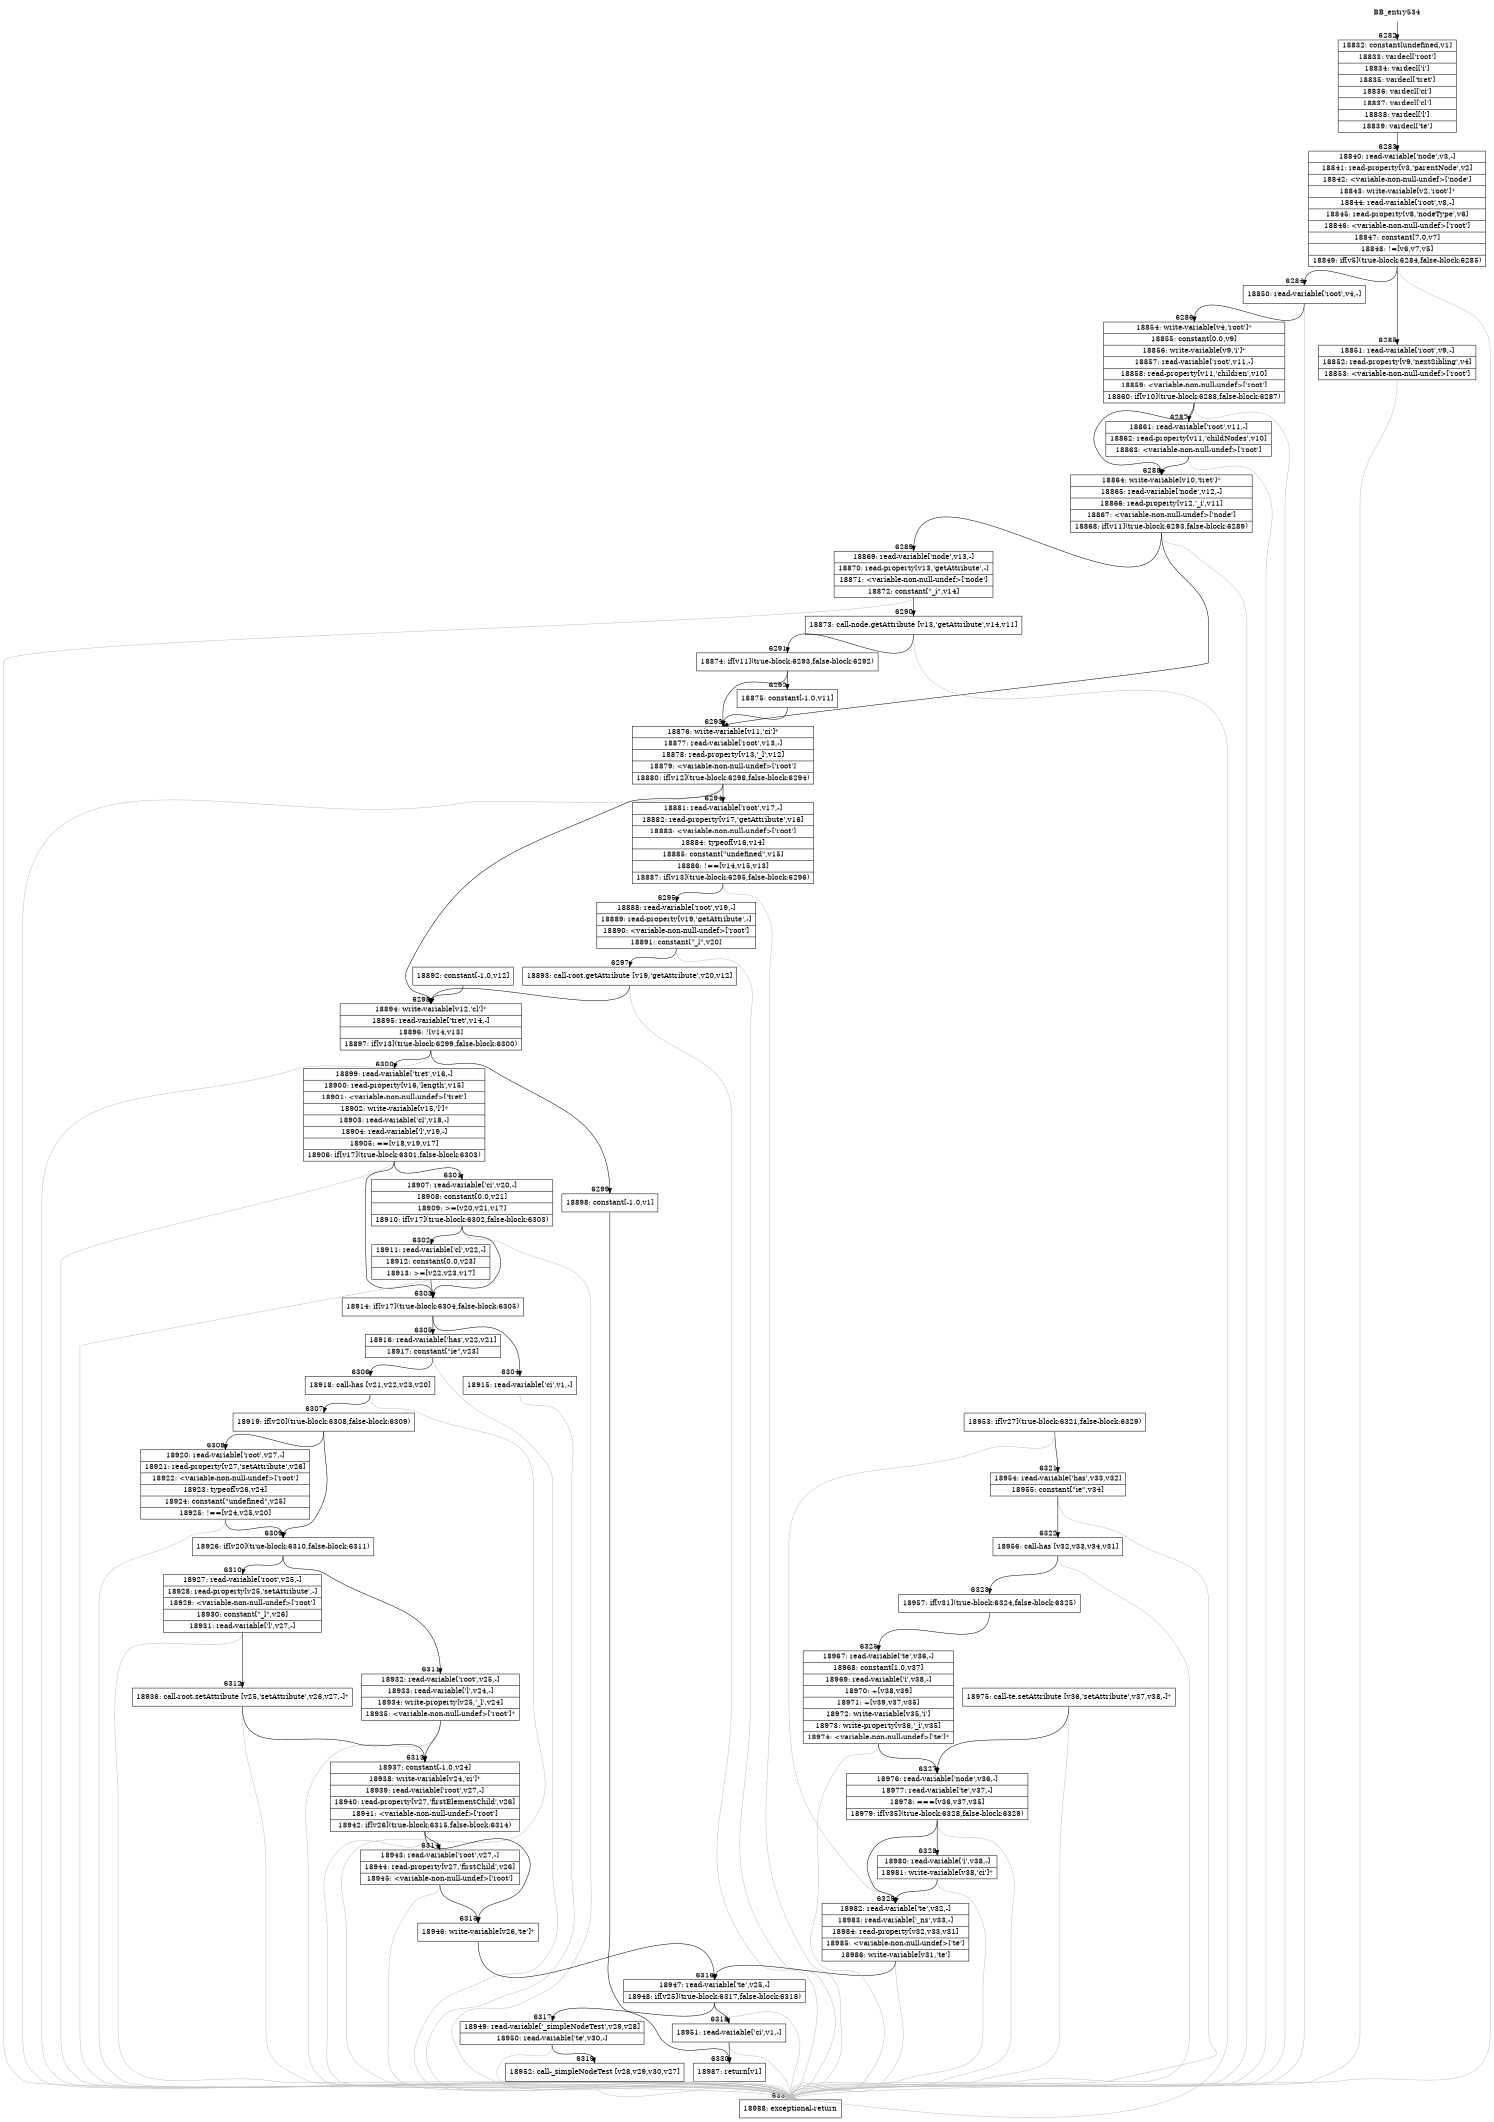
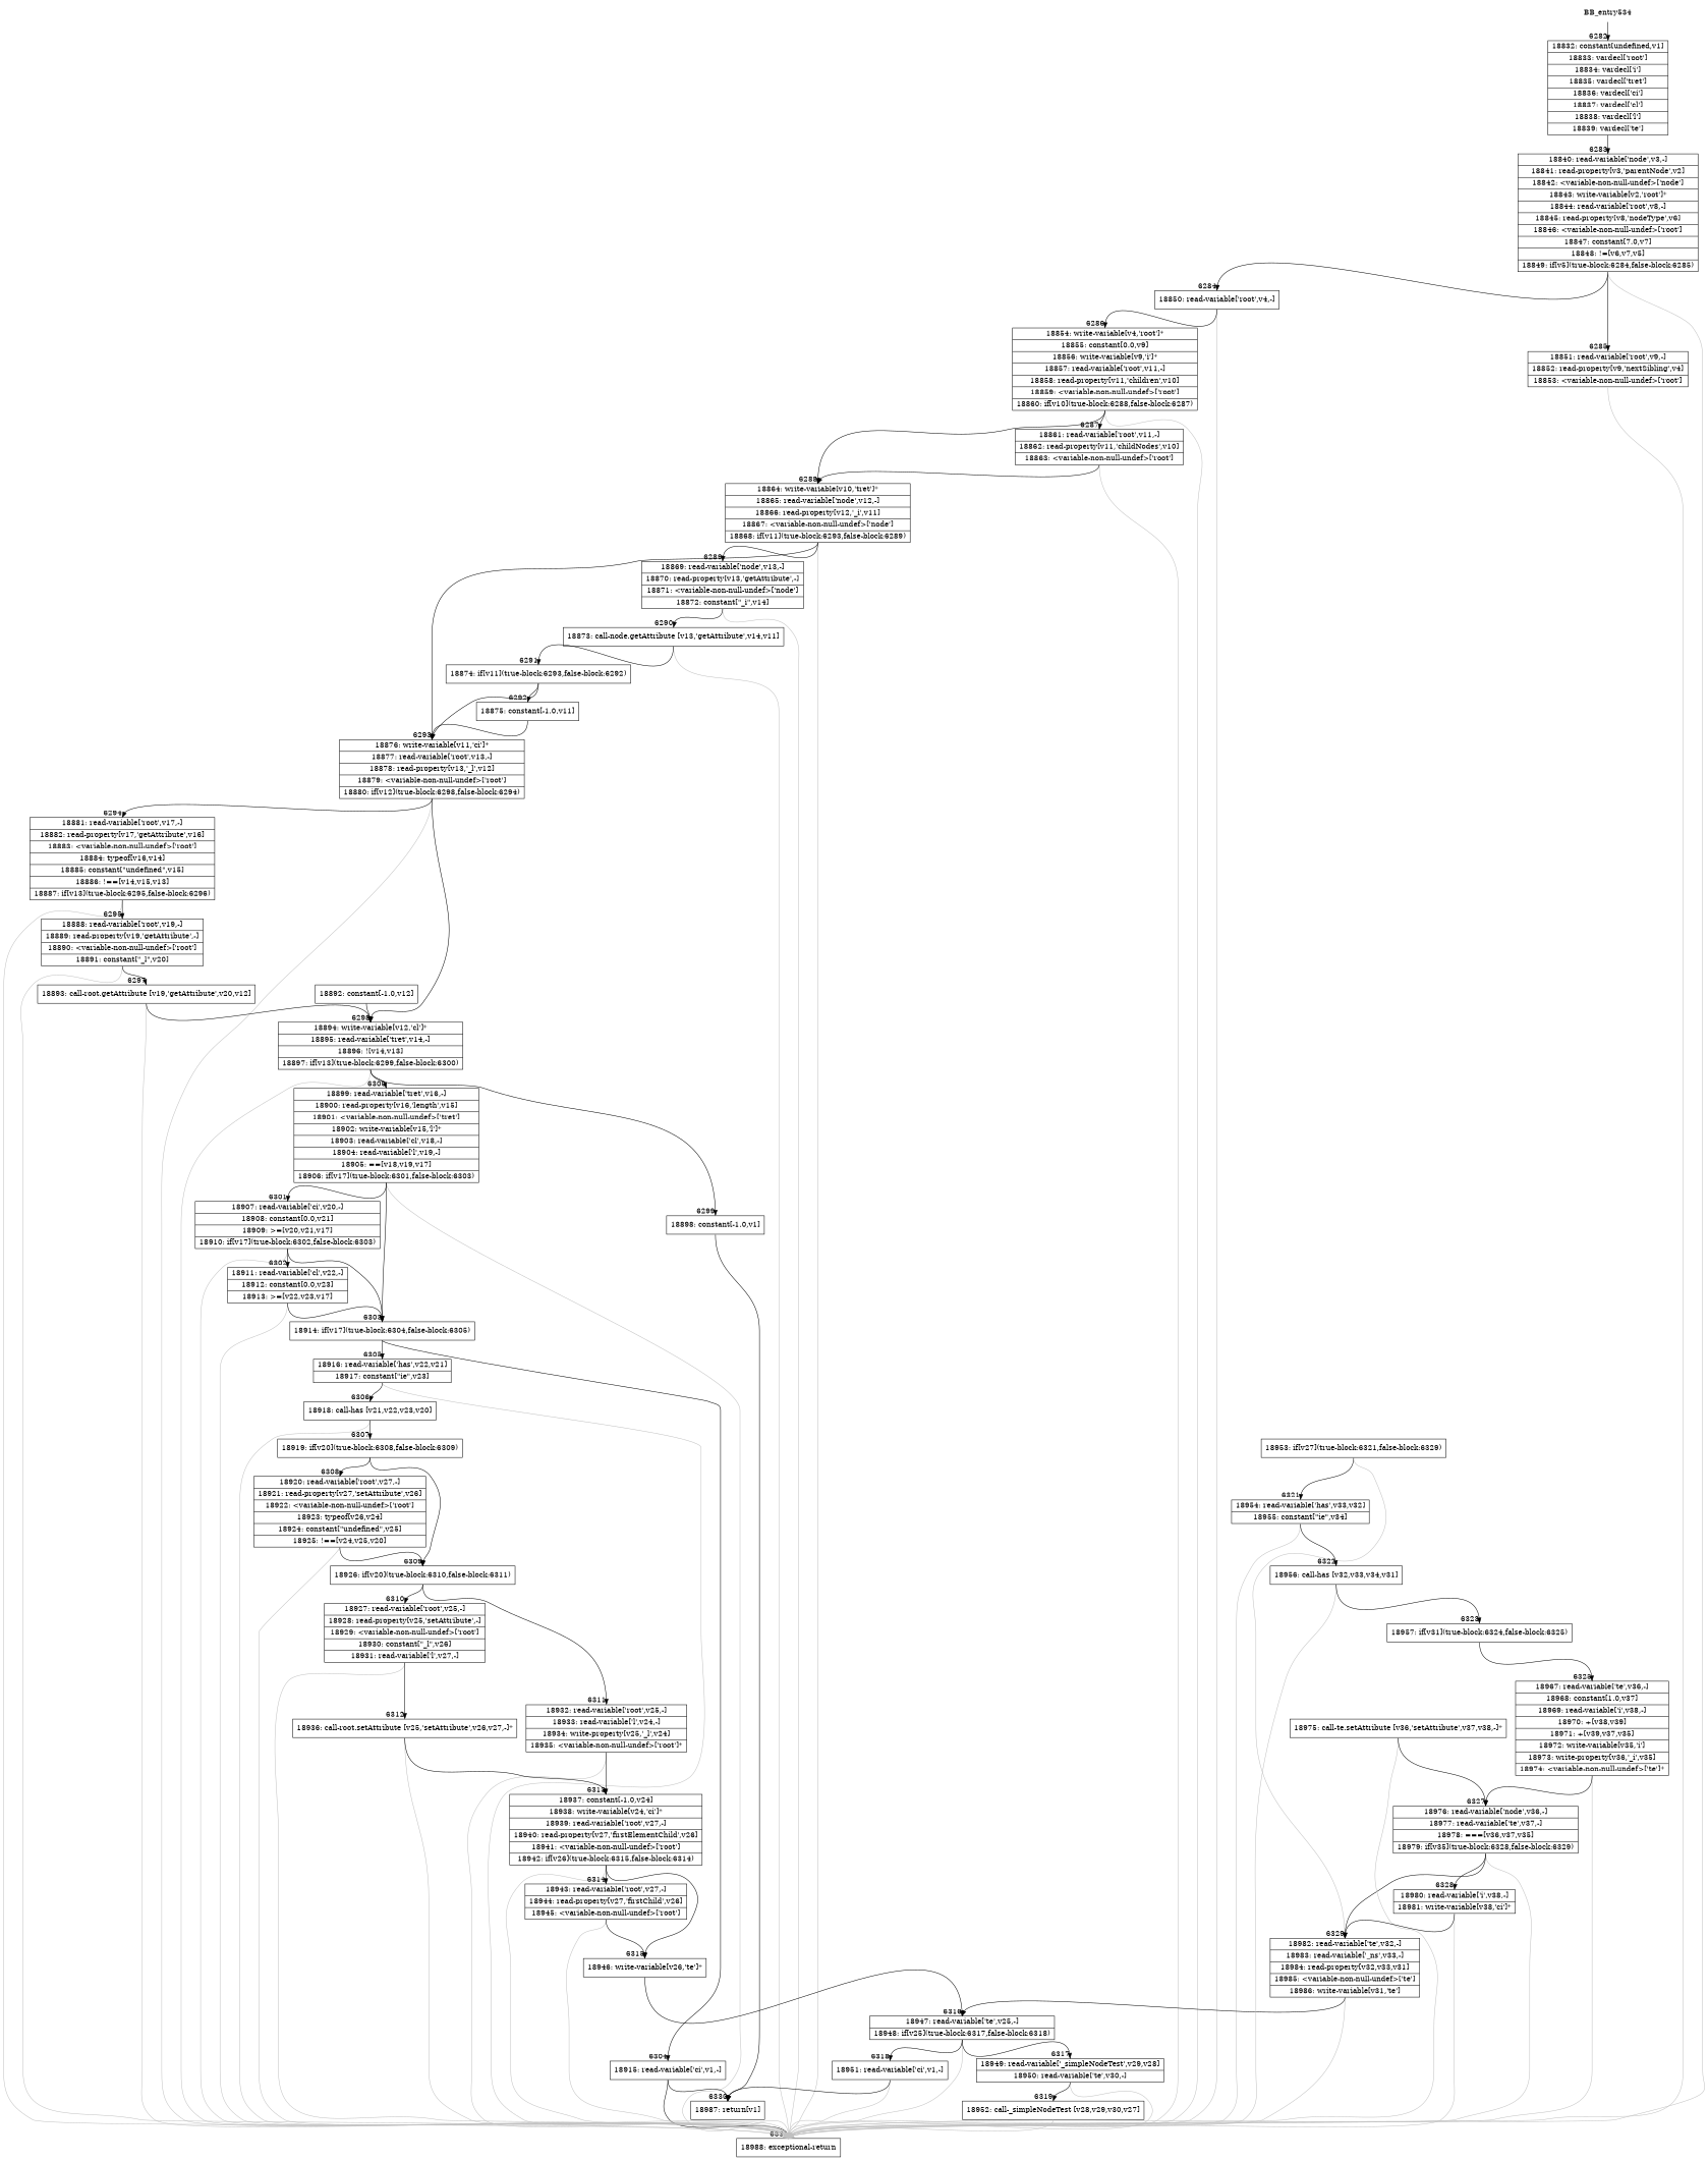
  digraph {
    rankdir=TD
    node [shape=record]
    edge [headport=n tailport=s]
    n1 [label=BB_entry534 shape=none]
    n2 [label="{18832: constant[undefined,v1]|18833: vardecl['root']|18834: vardecl['i']|18835: vardecl['tret']|18836: vardecl['ci']|18837: vardecl['cl']|18838: vardecl['l']|18839: vardecl['te']}"]
    n3 [label="{18840: read-variable['node',v3,-]|18841: read-property[v3,'parentNode',v2]|18842: \<variable-non-null-undef\>['node']|18843: write-variable[v2,'root']*|18844: read-variable['root',v8,-]|18845: read-property[v8,'nodeType',v6]|18846: \<variable-non-null-undef\>['root']|18847: constant[7.0,v7]|18848: !=[v6,v7,v5]|18849: if[v5](true-block:6284,false-block:6285)}"]
    n4 [label="{18850: read-variable['root',v4,-]}"]
    n5 [label="{18851: read-variable['root',v9,-]|18852: read-property[v9,'nextSibling',v4]|18853: \<variable-non-null-undef\>['root']}"]
    n6 [label="{18988: exceptional-return}"]
    n7 [label="{18854: write-variable[v4,'root']*|18855: constant[0.0,v9]|18856: write-variable[v9,'i']*|18857: read-variable['root',v11,-]|18858: read-property[v11,'children',v10]|18859: \<variable-non-null-undef\>['root']|18860: if[v10](true-block:6288,false-block:6287)}"]
    n8 [label="{18864: write-variable[v10,'tret']*|18865: read-variable['node',v12,-]|18866: read-property[v12,'_i',v11]|18867: \<variable-non-null-undef\>['node']|18868: if[v11](true-block:6293,false-block:6289)}"]
    n9 [label="{18861: read-variable['root',v11,-]|18862: read-property[v11,'childNodes',v10]|18863: \<variable-non-null-undef\>['root']}"]
    n10 [label="{18876: write-variable[v11,'ci']*|18877: read-variable['root',v13,-]|18878: read-property[v13,'_l',v12]|18879: \<variable-non-null-undef\>['root']|18880: if[v12](true-block:6298,false-block:6294)}"]
    n11 [label="{18869: read-variable['node',v13,-]|18870: read-property[v13,'getAttribute',-]|18871: \<variable-non-null-undef\>['node']|18872: constant[\"_i\",v14]}"]
    n12 [label="{18894: write-variable[v12,'cl']*|18895: read-variable['tret',v14,-]|18896: ![v14,v13]|18897: if[v13](true-block:6299,false-block:6300)}"]
    n13 [label="{18881: read-variable['root',v17,-]|18882: read-property[v17,'getAttribute',v16]|18883: \<variable-non-null-undef\>['root']|18884: typeof[v16,v14]|18885: constant[\"undefined\",v15]|18886: !==[v14,v15,v13]|18887: if[v13](true-block:6295,false-block:6296)}"]
    n14 [label="{18873: call-node.getAttribute [v13,'getAttribute',v14,v11]}"]
    n15 [label="{18898: constant[-1.0,v1]}"]
    n16 [label="{18899: read-variable['tret',v16,-]|18900: read-property[v16,'length',v15]|18901: \<variable-non-null-undef\>['tret']|18902: write-variable[v15,'l']*|18903: read-variable['cl',v18,-]|18904: read-variable['l',v19,-]|18905: ==[v18,v19,v17]|18906: if[v17](true-block:6301,false-block:6303)}"]
    n17 [label="{18888: read-variable['root',v19,-]|18889: read-property[v19,'getAttribute',-]|18890: \<variable-non-null-undef\>['root']|18891: constant[\"_l\",v20]}"]
    n18 [label="{18874: if[v11](true-block:6293,false-block:6292)}"]
    n19 [label="{18875: constant[-1.0,v11]}"]
    n20 [label="{18987: return[v1]}"]
    n21 [label="{18914: if[v17](true-block:6304,false-block:6305)}"]
    n22 [label="{18907: read-variable['ci',v20,-]|18908: constant[0.0,v21]|18909: \>=[v20,v21,v17]|18910: if[v17](true-block:6302,false-block:6303)}"]
    n23 [label="{18893: call-root.getAttribute [v19,'getAttribute',v20,v12]}"]
    n24 [label="{18892: constant[-1.0,v12]}"]
    n25 [label="{18915: read-variable['ci',v1,-]}"]
    n26 [label="{18916: read-variable['has',v22,v21]|18917: constant[\"ie\",v23]}"]
    n27 [label="{18911: read-variable['cl',v22,-]|18912: constant[0.0,v23]|18913: \>=[v22,v23,v17]}"]
    n28 [label="{18918: call-has [v21,v22,v23,v20]}"]
    n29 [label="{18919: if[v20](true-block:6308,false-block:6309)}"]
    n30 [label="{18926: if[v20](true-block:6310,false-block:6311)}"]
    n31 [label="{18920: read-variable['root',v27,-]|18921: read-property[v27,'setAttribute',v26]|18922: \<variable-non-null-undef\>['root']|18923: typeof[v26,v24]|18924: constant[\"undefined\",v25]|18925: !==[v24,v25,v20]}"]
    n32 [label="{18927: read-variable['root',v25,-]|18928: read-property[v25,'setAttribute',-]|18929: \<variable-non-null-undef\>['root']|18930: constant[\"_l\",v26]|18931: read-variable['l',v27,-]}"]
    n33 [label="{18932: read-variable['root',v25,-]|18933: read-variable['l',v24,-]|18934: write-property[v25,'_l',v24]|18935: \<variable-non-null-undef\>['root']*}"]
    n34 [label="{18936: call-root.setAttribute [v25,'setAttribute',v26,v27,-]*}"]
    n35 [label="{18937: constant[-1.0,v24]|18938: write-variable[v24,'ci']*|18939: read-variable['root',v27,-]|18940: read-property[v27,'firstElementChild',v26]|18941: \<variable-non-null-undef\>['root']|18942: if[v26](true-block:6315,false-block:6314)}"]
    n36 [label="{18946: write-variable[v26,'te']*}"]
    n37 [label="{18943: read-variable['root',v27,-]|18944: read-property[v27,'firstChild',v26]|18945: \<variable-non-null-undef\>['root']}"]
    n38 [label="{18947: read-variable['te',v25,-]|18948: if[v25](true-block:6317,false-block:6318)}"]
    n39 [label="{18949: read-variable['_simpleNodeTest',v29,v28]|18950: read-variable['te',v30,-]}"]
    n40 [label="{18951: read-variable['ci',v1,-]}"]
    n41 [label="{18952: call-_simpleNodeTest [v28,v29,v30,v27]}"]
    n42 [label="{18953: if[v27](true-block:6321,false-block:6329)}"]
    n43 [label="{18954: read-variable['has',v33,v32]|18955: constant[\"ie\",v34]}"]
    n44 [label="{18982: read-variable['te',v32,-]|18983: read-variable['_ns',v33,-]|18984: read-property[v32,v33,v31]|18985: \<variable-non-null-undef\>['te']|18986: write-variable[v31,'te']}"]
    n45 [label="{18956: call-has [v32,v33,v34,v31]}"]
    n46 [label="{18957: if[v31](true-block:6324,false-block:6325)}"]
    n47 [label="{18967: read-variable['te',v36,-]|18968: constant[1.0,v37]|18969: read-variable['i',v38,-]|18970: +[v38,v39]|18971: +[v39,v37,v35]|18972: write-variable[v35,'i']|18973: write-property[v36,'_i',v35]|18974: \<variable-non-null-undef\>['te']*}"]
    n48 [label="{18976: read-variable['node',v36,-]|18977: read-variable['te',v37,-]|18978: ===[v36,v37,v35]|18979: if[v35](true-block:6328,false-block:6329)}"]
    n49 [label="{18975: call-te.setAttribute [v36,'setAttribute',v37,v38,-]*}"]
    n50 [label="{18980: read-variable['i',v38,-]|18981: write-variable[v38,'ci']*}"]
    n1 -> n2 [headlabel="    6282"]
    n2 -> n3 [headlabel="      6283"]
    n3 -> n4 [headlabel="      6284"]
    n3 -> n5 [headlabel="      6285"]
    n3 -> n6 [color=gray headlabel="      6331"]
    n4 -> n6 [color=gray]
    n4 -> n7 [headlabel="      6286"]
    n5 -> n6 [color=gray]
    n7 -> n6 [color=gray]
    n7 -> n8 [headlabel="      6288"]
    n7 -> n9 [headlabel="      6287"]
    n8 -> n6 [color=gray]
    n8 -> n10 [headlabel="      6293"]
    n8 -> n11 [headlabel="      6289"]
    n9 -> n6 [color=gray]
    n9 -> n8
    n10 -> n6 [color=gray]
    n10 -> n12 [headlabel="      6298"]
    n10 -> n13 [headlabel="      6294"]
    n11 -> n6 [color=gray]
    n11 -> n14 [headlabel="      6290"]
    n12 -> n6 [color=gray]
    n12 -> n15 [headlabel="      6299"]
    n12 -> n16 [headlabel="      6300"]
    n13 -> n6 [color=gray]
    n13 -> n17 [headlabel="      6295"]
    n14 -> n6 [color=gray]
    n14 -> n18 [headlabel="      6291"]
    n15 -> n20 [headlabel="      6330"]
    n16 -> n6 [color=gray]
    n16 -> n21 [headlabel="      6303"]
    n16 -> n22 [headlabel="      6301"]
    n17 -> n6 [color=gray]
    n17 -> n23 [headlabel="      6297"]
    n18 -> n10
    n18 -> n19 [headlabel="      6292"]
    n19 -> n10
    n21 -> n25 [headlabel="      6304"]
    n21 -> n26 [headlabel="      6305"]
    n22 -> n6 [color=gray]
    n22 -> n21
    n22 -> n27 [headlabel="      6302"]
    n23 -> n6 [color=gray]
    n23 -> n12
    n24 -> n12
-   n25 -> n6 [color=gray]
+   n25 -> n6 [color=black]
+   n25 -> n20
    n26 -> n6 [color=gray]
    n26 -> n28 [headlabel="      6306"]
    n27 -> n6 [color=gray]
    n27 -> n21
    n28 -> n6 [color=gray]
    n28 -> n29 [headlabel="      6307"]
    n29 -> n30 [headlabel="      6309"]
    n29 -> n31 [headlabel="      6308"]
    n30 -> n32 [headlabel="      6310"]
    n30 -> n33 [headlabel="      6311"]
    n31 -> n6 [color=gray]
    n31 -> n30
    n32 -> n6 [color=gray]
    n32 -> n34 [headlabel="      6312"]
    n33 -> n6 [color=gray]
    n33 -> n35 [headlabel="      6313"]
    n34 -> n6 [color=gray]
    n34 -> n35
    n35 -> n6 [color=gray]
    n35 -> n36 [headlabel="      6315"]
    n35 -> n37 [headlabel="      6314"]
    n36 -> n38 [headlabel="      6316"]
    n37 -> n6 [color=gray]
    n37 -> n36
    n38 -> n6 [color=gray]
    n38 -> n39 [headlabel="      6317"]
    n38 -> n40 [headlabel="      6318"]
    n39 -> n6 [color=gray]
    n39 -> n41 [headlabel="      6319"]
    n40 -> n6 [color=gray]
    n40 -> n20
    n41 -> n6 [color=gray]
    n42 -> n43 [headlabel="      6321"]
    n42 -> n44 [color=gray headlabel="      6329"]
    n43 -> n6 [color=gray]
    n43 -> n45 [headlabel="      6322"]
    n44 -> n6 [color=gray]
    n44 -> n38
    n45 -> n6 [color=gray]
    n45 -> n46 [headlabel="      6323"]
    n46 -> n47 [headlabel="      6325"]
    n47 -> n6 [color=gray]
    n47 -> n48 [headlabel="      6327"]
    n48 -> n6 [color=gray]
    n48 -> n44
    n48 -> n50 [headlabel="      6328"]
    n49 -> n6 [color=gray]
    n49 -> n48
    n50 -> n6 [color=gray]
    n50 -> n44
  }
